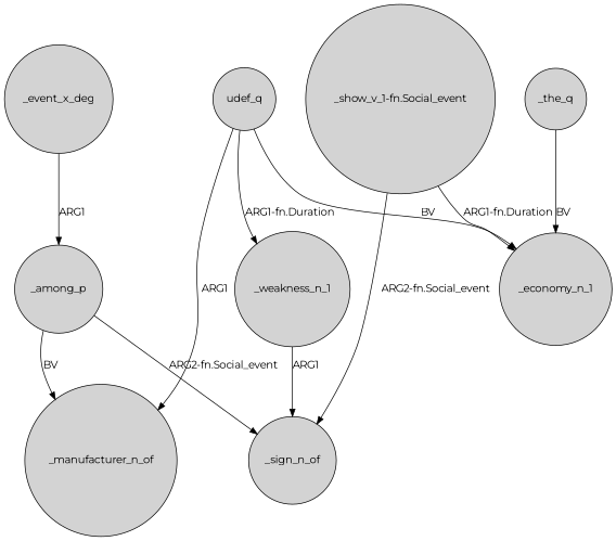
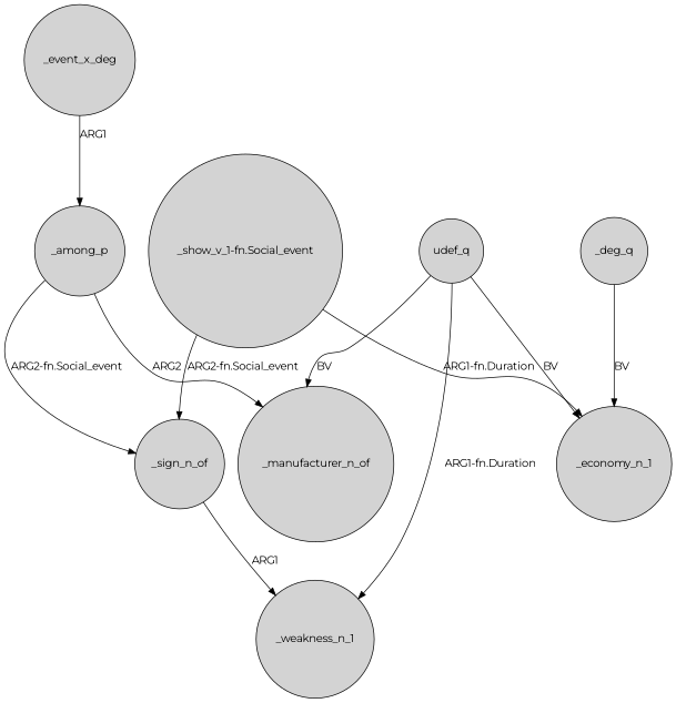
  digraph {
    fontname=Montserrat
    node [fontname=Montserrat shape=circle style=filled]
    edge [fontname=Montserrat]
    n1 [label=_event_x_deg]
    _among_p
    _sign_n_of
    _manufacturer_n_of
    _weakness_n_1
    "_show_v_1-fn.Social_event"
    _economy_n_1
    udef_q
-   _the_q
+   _the_q [label=_deg_q]
    n1 -> _among_p [label=ARG1]
    _among_p -> _sign_n_of [label="ARG2-fn.Social_event"]
-   _among_p -> _manufacturer_n_of [label=BV]
-   _weakness_n_1 -> _sign_n_of [label=ARG1]
+   _among_p -> _manufacturer_n_of [label=ARG2]
+   _sign_n_of -> _weakness_n_1 [label=ARG1]
    "_show_v_1-fn.Social_event" -> _sign_n_of [label="ARG2-fn.Social_event"]
    "_show_v_1-fn.Social_event" -> _economy_n_1 [label="ARG1-fn.Duration"]
-   udef_q -> _manufacturer_n_of [label=ARG1]
+   udef_q -> _manufacturer_n_of [label=BV]
    udef_q -> _weakness_n_1 [label="ARG1-fn.Duration"]
    udef_q -> _economy_n_1 [label=BV]
    _the_q -> _economy_n_1 [label=BV]
  }
